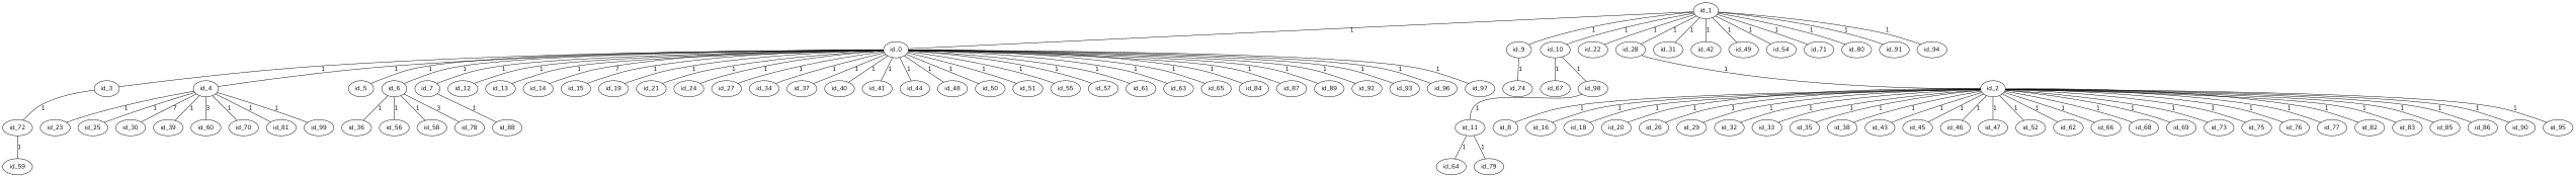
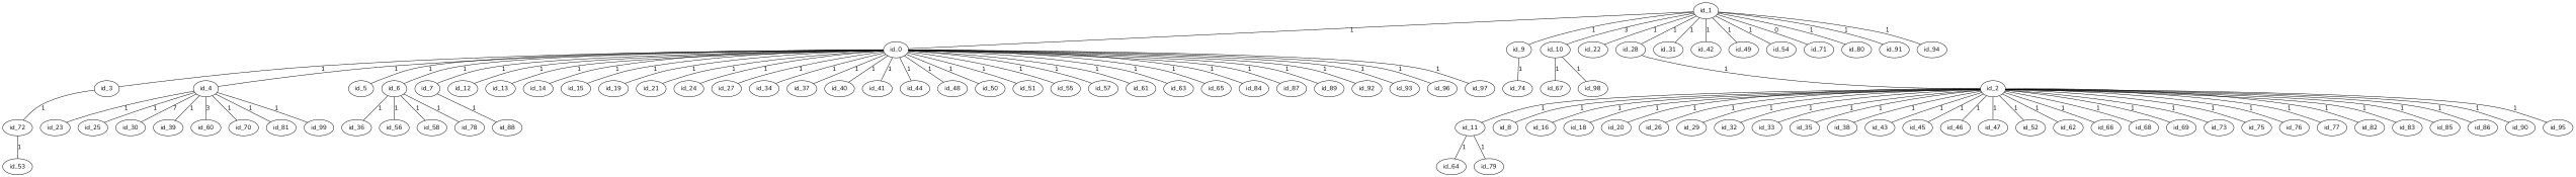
  graph {
    fontname=Nunito
    node [fontname=Nunito]
    edge [fontname=Nunito]
    id_0
    id_3
    id_4
    id_5
    id_6
    id_7
    id_12
    id_13
    id_14
    id_15
    id_19
    id_21
    id_24
    id_27
    id_34
    id_37
    id_40
    id_41
    id_44
    id_48
    id_50
    id_51
    id_55
    id_57
    id_61
    id_63
    id_65
    id_84
    id_87
    id_89
    id_92
    id_93
    id_96
    id_97
    id_72
    id_23
    id_25
    id_30
    id_39
    id_60
    id_70
    id_81
    id_99
    id_36
    id_56
    id_58
    id_78
    id_88
    id_1
    id_9
    id_10
    id_22
    id_28
    id_31
    id_42
    id_49
    id_54
    id_71
    id_80
    id_91
    id_94
    id_2
    id_8
    id_11
    id_16
    id_18
    id_20
    id_26
    id_29
    id_32
    id_33
    id_35
    id_38
    id_43
    id_45
    id_46
    id_47
    id_52
    id_62
    id_66
    id_68
    id_69
    id_73
    id_75
    id_76
    id_77
    id_82
    id_83
    id_85
    id_86
    id_90
    id_95
    id_74
    id_67
    id_98
    id_64
    id_79
-   id_59
+   id_59 [label=id_53]
    id_0 -- id_3 [label=1]
    id_0 -- id_4 [label=1]
    id_0 -- id_5 [label=1]
    id_0 -- id_6 [label=1]
    id_0 -- id_7 [label=1]
    id_0 -- id_12 [label=1]
    id_0 -- id_13 [label=1]
-   id_0 -- id_14 [label=7]
+   id_0 -- id_14 [label=1]
    id_0 -- id_15 [label=1]
    id_0 -- id_19 [label=1]
    id_0 -- id_21 [label=1]
    id_0 -- id_24 [label=1]
    id_0 -- id_27 [label=1]
    id_0 -- id_34 [label=1]
    id_0 -- id_37 [label=1]
    id_0 -- id_40 [label=1]
    id_0 -- id_41 [label=1]
    id_0 -- id_44 [label=1]
    id_0 -- id_48 [label=1]
    id_0 -- id_50 [label=1]
    id_0 -- id_51 [label=1]
    id_0 -- id_55 [label=1]
    id_0 -- id_57 [label=1]
    id_0 -- id_61 [label=1]
    id_0 -- id_63 [label=1]
    id_0 -- id_65 [label=1]
    id_0 -- id_84 [label=1]
    id_0 -- id_87 [label=1]
    id_0 -- id_89 [label=1]
    id_0 -- id_92 [label=1]
    id_0 -- id_93 [label=1]
    id_0 -- id_96 [label=1]
    id_0 -- id_97 [label=1]
    id_3 -- id_72 [label=1]
    id_4 -- id_23 [label=1]
    id_4 -- id_25 [label=1]
    id_4 -- id_30 [label=7]
    id_4 -- id_39 [label=1]
    id_4 -- id_60 [label=3]
    id_4 -- id_70 [label=1]
    id_4 -- id_81 [label=1]
    id_4 -- id_99 [label=1]
    id_6 -- id_36 [label=1]
    id_6 -- id_56 [label=1]
    id_6 -- id_58 [label=1]
-   id_6 -- id_78 [label=3]
+   id_6 -- id_78 [label=1]
    id_7 -- id_88 [label=1]
    id_72 -- id_59 [label=1]
    id_1 -- id_0 [label=1]
    id_1 -- id_9 [label=1]
-   id_1 -- id_10 [label=1]
+   id_1 -- id_10 [label=3]
    id_1 -- id_22 [label=1]
    id_1 -- id_28 [label=1]
    id_1 -- id_31 [label=1]
    id_1 -- id_42 [label=1]
    id_1 -- id_49 [label=1]
    id_1 -- id_54 [label=1]
-   id_1 -- id_71 [label=1]
+   id_1 -- id_71 [label=0]
    id_1 -- id_80 [label=1]
    id_1 -- id_91 [label=1]
    id_1 -- id_94 [label=1]
    id_9 -- id_74 [label=1]
    id_10 -- id_67 [label=1]
    id_10 -- id_98 [label=1]
    id_28 -- id_2 [label=1]
    id_2 -- id_8 [label=1]
-   id_98 -- id_11 [label=1]
+   id_2 -- id_11 [label=1]
    id_2 -- id_16 [label=1]
    id_2 -- id_18 [label=1]
    id_2 -- id_20 [label=1]
    id_2 -- id_26 [label=1]
    id_2 -- id_29 [label=1]
    id_2 -- id_32 [label=1]
    id_2 -- id_33 [label=1]
    id_2 -- id_35 [label=1]
    id_2 -- id_38 [label=1]
    id_2 -- id_43 [label=1]
    id_2 -- id_45 [label=1]
    id_2 -- id_46 [label=1]
    id_2 -- id_47 [label=1]
    id_2 -- id_52 [label=1]
    id_2 -- id_62 [label=1]
    id_2 -- id_66 [label=1]
    id_2 -- id_68 [label=1]
    id_2 -- id_69 [label=1]
    id_2 -- id_73 [label=1]
    id_2 -- id_75 [label=1]
    id_2 -- id_76 [label=1]
    id_2 -- id_77 [label=1]
    id_2 -- id_82 [label=1]
    id_2 -- id_83 [label=1]
    id_2 -- id_85 [label=1]
    id_2 -- id_86 [label=1]
    id_2 -- id_90 [label=1]
    id_2 -- id_95 [label=1]
    id_11 -- id_64 [label=1]
    id_11 -- id_79 [label=1]
  }
